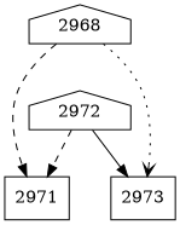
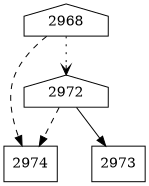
  strict digraph {
    node [shape=house]
    edge [style=dashed arrowhead=normal]
    2968
-   2971 [shape=box]
+   2971 [shape=box label=2974]
    2972
    2973 [shape=box]
    2968 -> 2971
-   2968 -> 2973 [style=dotted arrowhead=vee]
+   2968 -> 2972 [style=dotted arrowhead=vee]
    2972 -> 2971
    2972 -> 2973 [style=solid]
  }
